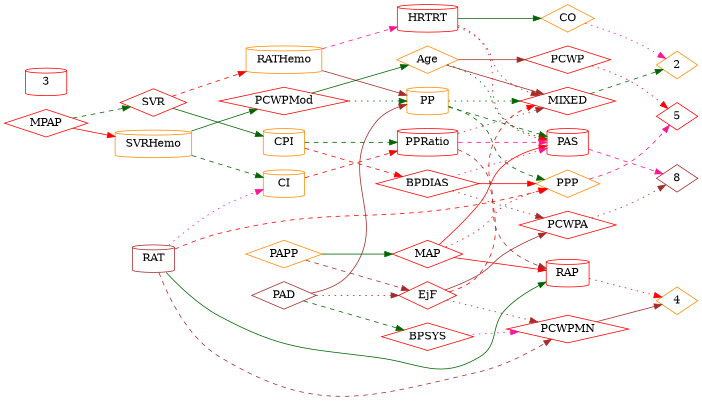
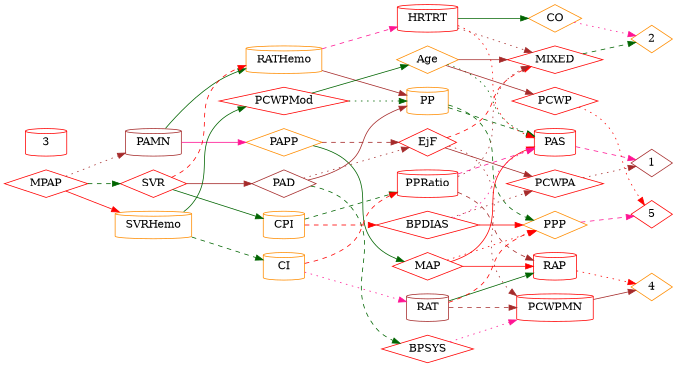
  strict digraph {
    rankdir=LR
    node [color=red shape=diamond]
    edge [color=brown style=solid]
-   1 [color=brown height=0.5 width=0.75 label=8]
+   1 [color=brown height=0.5 width=0.75]
    2 [color=darkorange height=0.5 width=0.75]
    3 [height=0.5 shape=cylinder width=0.75]
    4 [color=darkorange height=0.5 width=0.75]
    5 [height=0.5 width=0.75]
    Age [color=darkorange height=0.5 width=0.75]
    MIXED [height=0.5 width=1.1193]
    PAS [height=0.5 shape=cylinder width=0.75]
    PCWP [height=0.5 width=0.97491]
    EjF [height=0.5 width=0.75]
    PCWPA [height=0.5 width=1.1555]
-   PCWPMN [height=0.5 width=1.3902]
+   PCWPMN [height=0.5 shape=cylinder width=1.3902]
    RAP [height=0.5 shape=cylinder width=0.77632]
    MPAP [height=0.5 width=0.97491]
+   PAMN [color=brown height=0.5 shape=cylinder width=1.011]
    SVR [height=0.5 width=0.77632]
    SVRHemo [color=darkorange height=0.5 shape=cylinder width=1.3902]
    RATHemo [color=darkorange height=0.5 shape=cylinder width=1.3721]
    PAPP [color=darkorange height=0.5 width=0.88464]
    PAD [color=brown height=0.5 width=0.79437]
    CPI [color=darkorange height=0.5 shape=cylinder width=0.75]
    PCWPMod [height=0.5 width=1.4443]
    CI [color=darkorange height=0.5 shape=cylinder width=0.75]
    PP [color=darkorange height=0.5 shape=cylinder width=0.75]
    HRTRT [height=0.5 shape=cylinder width=1.1013]
    MAP [height=0.5 width=0.84854]
    BPSYS [height=0.5 width=1.0471]
    BPDIAS [height=0.5 width=1.1735]
    PPRatio [height=0.5 shape=cylinder width=1.1013]
    RAT [color=brown height=0.5 shape=cylinder width=0.75827]
    PPP [color=darkorange height=0.5 width=0.75]
    CO [color=darkorange height=0.5 width=0.75]
    Age -> MIXED
    Age -> PAS [color=darkgreen style=dotted]
    Age -> PCWP
    MIXED -> 2 [color=darkgreen style=dashed]
    PAS -> 1 [color=deeppink style=dashed]
    PCWP -> 5 [color=red style=dotted]
    EjF -> MIXED [color=red style=dashed]
    EjF -> PCWPA
    EjF -> PCWPMN [style=dotted]
    PCWPA -> 1 [style=dotted]
    PCWPMN -> 4
    RAP -> 4 [color=red style=dotted]
+   MPAP -> PAMN [style=dotted]
    MPAP -> SVR [color=darkgreen style=dashed]
    MPAP -> SVRHemo [color=red]
+   PAMN -> RATHemo [color=darkgreen]
+   PAMN -> PAPP [color=deeppink]
    SVR -> RATHemo [color=red style=dashed]
+   SVR -> PAD
    SVR -> CPI [color=darkgreen]
    SVRHemo -> PCWPMod [color=darkgreen]
    SVRHemo -> CI [color=darkgreen style=dashed]
    RATHemo -> PP
    RATHemo -> HRTRT [color=deeppink style=dashed]
    PAPP -> EjF [style=dashed]
    PAPP -> MAP [color=darkgreen]
    PAD -> EjF [style=dotted]
    PAD -> PP
    PAD -> BPSYS [color=darkgreen style=dashed]
    CPI -> BPDIAS [color=red style=dashed]
    CPI -> PPRatio [color=darkgreen style=dashed]
    PCWPMod -> Age [color=darkgreen]
    PCWPMod -> PP [color=darkgreen style=dotted]
    CI -> PPRatio [color=red style=dashed]
-   RAT -> CI [color=deeppink style=dotted]
-   PP -> MIXED [color=darkgreen style=dotted]
+   CI -> RAT [color=deeppink style=dotted]
    PP -> PAS [color=darkgreen style=dashed]
    PP -> PPP [color=darkgreen style=dashed]
    HRTRT -> MIXED [style=dotted]
    HRTRT -> PAS [color=red style=dotted]
    HRTRT -> CO [color=darkgreen]
    MAP -> PAS [color=red]
    MAP -> RAP [color=red]
    MAP -> PPP [color=red style=dotted]
    BPSYS -> PCWPMN [color=deeppink style=dotted]
    BPDIAS -> PAS [color=deeppink style=dotted]
    BPDIAS -> PCWPA [style=dotted]
    BPDIAS -> PPP [color=red]
    PPRatio -> MIXED [style=dotted]
    PPRatio -> PAS [color=deeppink style=dashed]
    PPRatio -> RAP [style=dashed]
    RAT -> PCWPMN [style=dashed]
    RAT -> RAP [color=darkgreen]
    RAT -> PPP [color=red style=dashed]
    PPP -> 5 [color=deeppink style=dashed]
    CO -> 2 [color=deeppink style=dotted]
  }
